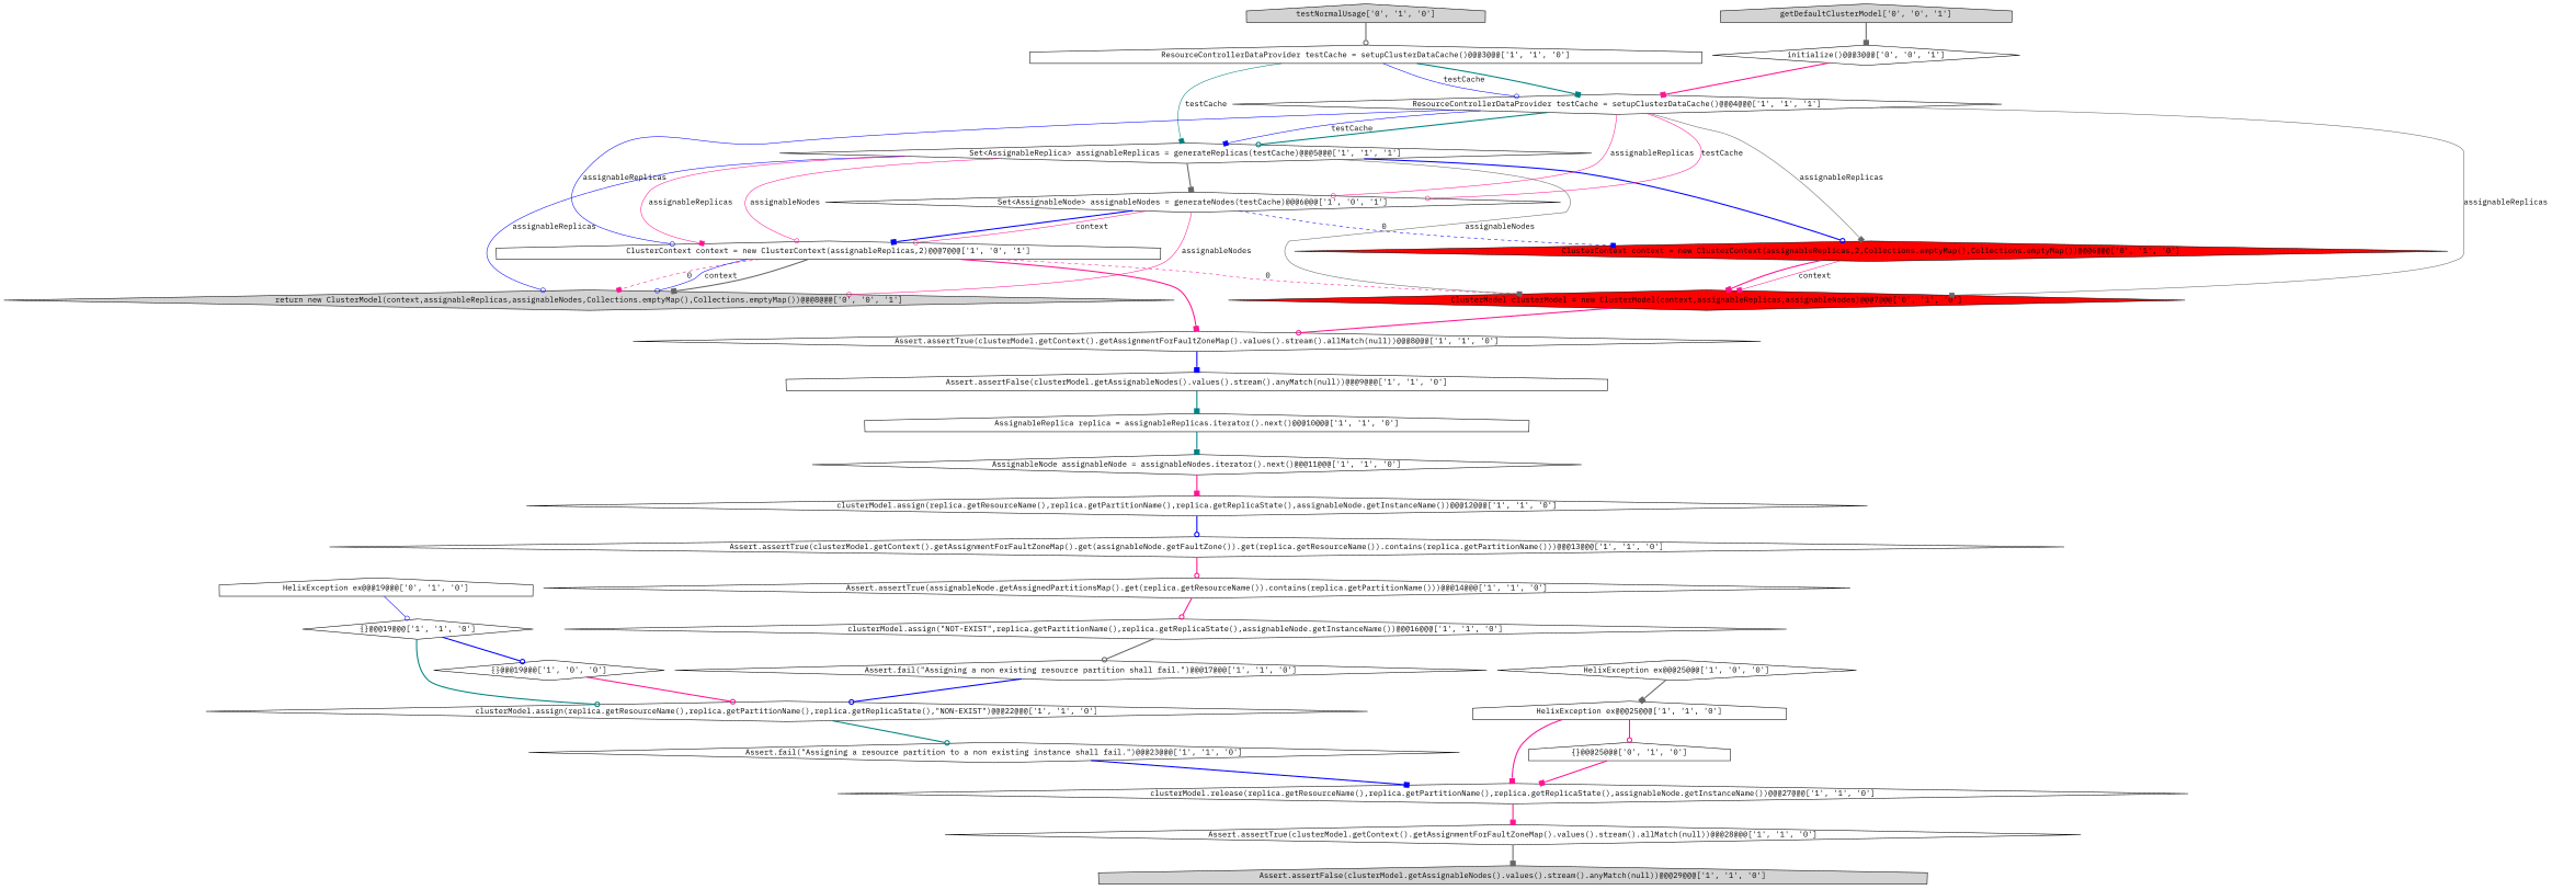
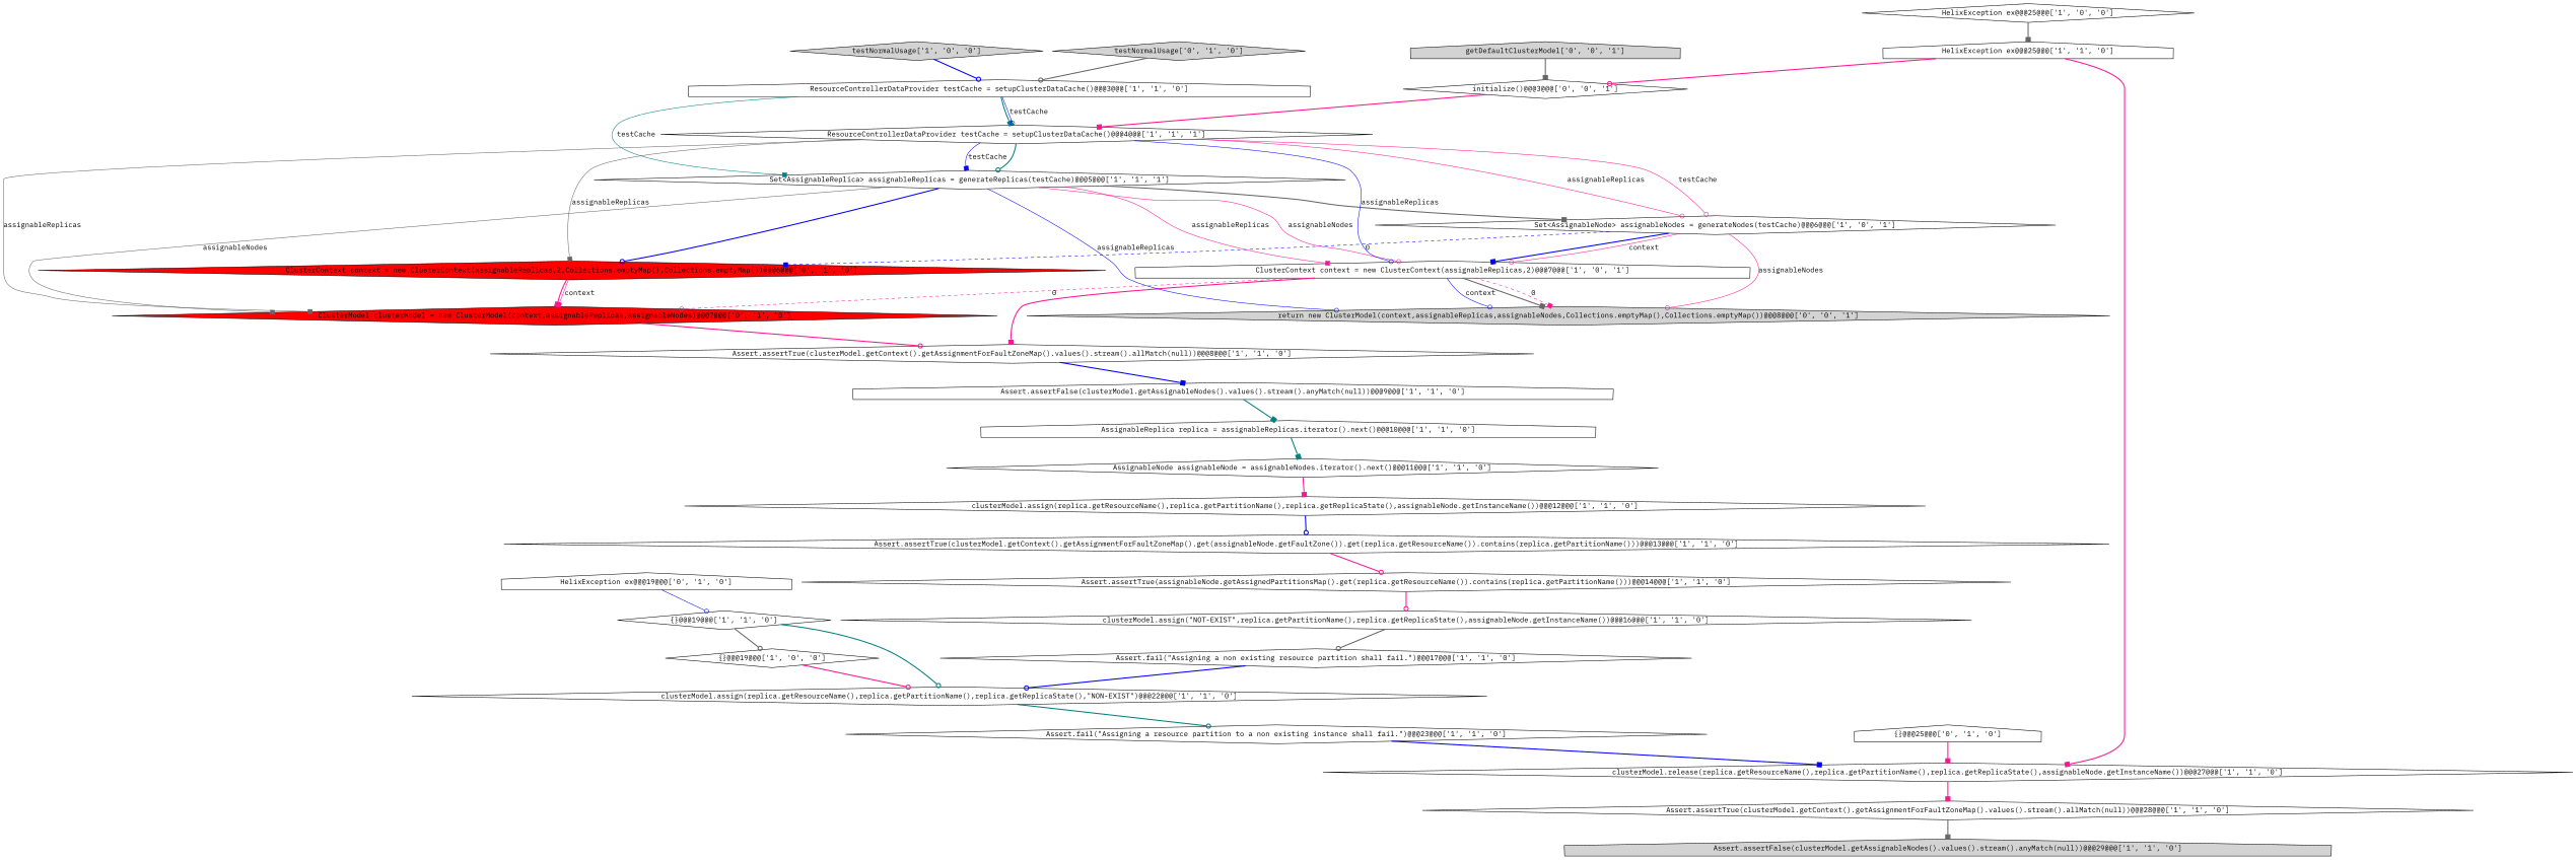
  digraph {
    fontname="IBM Plex Mono"
    node [fillcolor=white fontname="IBM Plex Mono" shape=diamond style=filled]
    edge [arrowhead=box color=deeppink fontname="IBM Plex Mono" style=bold]
    n1 [label="{}@@@19@@@['1', '1', '0']"]
    n2 [label="{}@@@19@@@['1', '0', '0']"]
    n3 [label="clusterModel.assign(replica.getResourceName(),replica.getPartitionName(),replica.getReplicaState(),\"NON-EXIST\")@@@22@@@['1', '1', '0']"]
    n4 [label="Assert.fail(\"Assigning a resource partition to a non existing instance shall fail.\")@@@23@@@['1', '1', '0']"]
    n5 [fillcolor=lightgray label="Assert.assertFalse(clusterModel.getAssignableNodes().values().stream().anyMatch(null))@@@29@@@['1', '1', '0']" shape=house]
    n6 [label="Assert.assertTrue(clusterModel.getContext().getAssignmentForFaultZoneMap().values().stream().allMatch(null))@@@28@@@['1', '1', '0']"]
    n7 [label="Set<AssignableNode> assignableNodes = generateNodes(testCache)@@@6@@@['1', '0', '1']"]
    n8 [fillcolor=red label="ClusterContext context = new ClusterContext(assignableReplicas,2,Collections.emptyMap(),Collections.emptyMap())@@@6@@@['0', '1', '0']"]
    n9 [fillcolor=lightgray label="return new ClusterModel(context,assignableReplicas,assignableNodes,Collections.emptyMap(),Collections.emptyMap())@@@8@@@['0', '0', '1']"]
    n10 [label="ClusterContext context = new ClusterContext(assignableReplicas,2)@@@7@@@['1', '0', '1']" shape=house]
    n11 [fillcolor=red label="ClusterModel clusterModel = new ClusterModel(context,assignableReplicas,assignableNodes)@@@7@@@['0', '1', '0']"]
    n12 [label="Assert.assertTrue(clusterModel.getContext().getAssignmentForFaultZoneMap().values().stream().allMatch(null))@@@8@@@['1', '1', '0']"]
    n13 [label="Assert.assertFalse(clusterModel.getAssignableNodes().values().stream().anyMatch(null))@@@9@@@['1', '1', '0']" shape=house]
    n14 [label="AssignableReplica replica = assignableReplicas.iterator().next()@@@10@@@['1', '1', '0']" shape=house]
    n15 [label="Set<AssignableReplica> assignableReplicas = generateReplicas(testCache)@@@5@@@['1', '1', '1']"]
    n16 [label="HelixException ex@@@19@@@['0', '1', '0']" shape=house]
    n17 [label="Assert.assertTrue(assignableNode.getAssignedPartitionsMap().get(replica.getResourceName()).contains(replica.getPartitionName()))@@@14@@@['1', '1', '0']"]
    n18 [label="clusterModel.assign(\"NOT-EXIST\",replica.getPartitionName(),replica.getReplicaState(),assignableNode.getInstanceName())@@@16@@@['1', '1', '0']"]
    n19 [label="Assert.fail(\"Assigning a non existing resource partition shall fail.\")@@@17@@@['1', '1', '0']"]
    n20 [label="clusterModel.release(replica.getResourceName(),replica.getPartitionName(),replica.getReplicaState(),assignableNode.getInstanceName())@@@27@@@['1', '1', '0']"]
    n21 [label="AssignableNode assignableNode = assignableNodes.iterator().next()@@@11@@@['1', '1', '0']"]
    n22 [label="clusterModel.assign(replica.getResourceName(),replica.getPartitionName(),replica.getReplicaState(),assignableNode.getInstanceName())@@@12@@@['1', '1', '0']"]
    n23 [label="Assert.assertTrue(clusterModel.getContext().getAssignmentForFaultZoneMap().get(assignableNode.getFaultZone()).get(replica.getResourceName()).contains(replica.getPartitionName()))@@@13@@@['1', '1', '0']"]
    n24 [label="{}@@@25@@@['0', '1', '0']" shape=house]
    n25 [label="HelixException ex@@@25@@@['1', '1', '0']" shape=house]
+   n26 [fillcolor=lightgray label="testNormalUsage['1', '0', '0']"]
    n27 [label="ResourceControllerDataProvider testCache = setupClusterDataCache()@@@3@@@['1', '1', '0']" shape=house]
    n28 [label="ResourceControllerDataProvider testCache = setupClusterDataCache()@@@4@@@['1', '1', '1']"]
-   n29 [fillcolor=lightgray label="testNormalUsage['0', '1', '0']" shape=house]
+   n29 [fillcolor=lightgray label="testNormalUsage['0', '1', '0']"]
    n30 [label="HelixException ex@@@25@@@['1', '0', '0']"]
    n31 [fillcolor=lightgray label="getDefaultClusterModel['0', '0', '1']" shape=house]
    n32 [label="initialize()@@@3@@@['0', '0', '1']"]
-   n1 -> n2 [arrowhead=odot color=blue]
+   n1 -> n2 [arrowhead=odot color=gray40]
    n1 -> n3 [arrowhead=odot color=teal]
    n2 -> n3 [arrowhead=odot]
    n3 -> n4 [arrowhead=odot color=teal]
    n4 -> n20 [color=blue]
    n6 -> n5 [color=gray40]
    n7 -> n8 [color=blue label=0 style=dashed]
    n7 -> n9 [arrowhead=odot label=assignableNodes style=solid]
    n7 -> n10 [color=blue]
    n7 -> n10 [arrowhead=odot label=context style=solid]
    n8 -> n11 [label=context style=solid]
    n8 -> n11
    n10 -> n9 [color=gray40]
    n10 -> n9 [label=0 style=dashed]
    n10 -> n9 [arrowhead=odot color=blue label=context style=solid]
    n10 -> n11 [arrowhead=odot label=0 style=dashed]
    n10 -> n12
    n11 -> n12 [arrowhead=odot]
    n12 -> n13 [color=blue]
    n13 -> n14 [color=teal]
    n14 -> n21 [color=teal]
    n15 -> n7 [color=gray40]
    n15 -> n8 [arrowhead=odot color=blue]
    n15 -> n9 [arrowhead=odot color=blue label=assignableReplicas style=solid]
    n15 -> n10 [label=assignableReplicas style=solid]
    n15 -> n10 [arrowhead=odot label=assignableNodes style=solid]
    n15 -> n11 [color=gray40 label=assignableNodes style=solid]
    n16 -> n1 [arrowhead=odot color=blue style=solid]
    n17 -> n18 [arrowhead=odot]
    n18 -> n19 [arrowhead=odot color=gray40]
    n19 -> n3 [arrowhead=odot color=blue]
    n20 -> n6
    n21 -> n22
    n22 -> n23 [arrowhead=odot color=blue]
    n23 -> n17 [arrowhead=odot]
    n24 -> n20
    n25 -> n20
-   n25 -> n24 [arrowhead=odot]
+   n25 -> n32 [arrowhead=odot]
+   n26 -> n27 [arrowhead=odot color=blue]
    n27 -> n15 [color=teal label=testCache style=solid]
    n27 -> n28 [color=teal]
    n27 -> n28 [arrowhead=odot color=blue label=testCache style=solid]
    n28 -> n7 [arrowhead=odot label=assignableReplicas style=solid]
    n28 -> n7 [arrowhead=odot label=testCache style=solid]
    n28 -> n8 [color=gray40 label=assignableReplicas style=solid]
    n28 -> n10 [arrowhead=odot color=blue label=assignableReplicas style=solid]
    n28 -> n11 [color=gray40 label=assignableReplicas style=solid]
    n28 -> n15 [arrowhead=odot color=teal]
    n28 -> n15 [color=blue label=testCache style=solid]
    n29 -> n27 [arrowhead=odot color=gray40]
    n30 -> n25 [color=gray40]
    n31 -> n32 [color=gray40]
    n32 -> n28
  }
